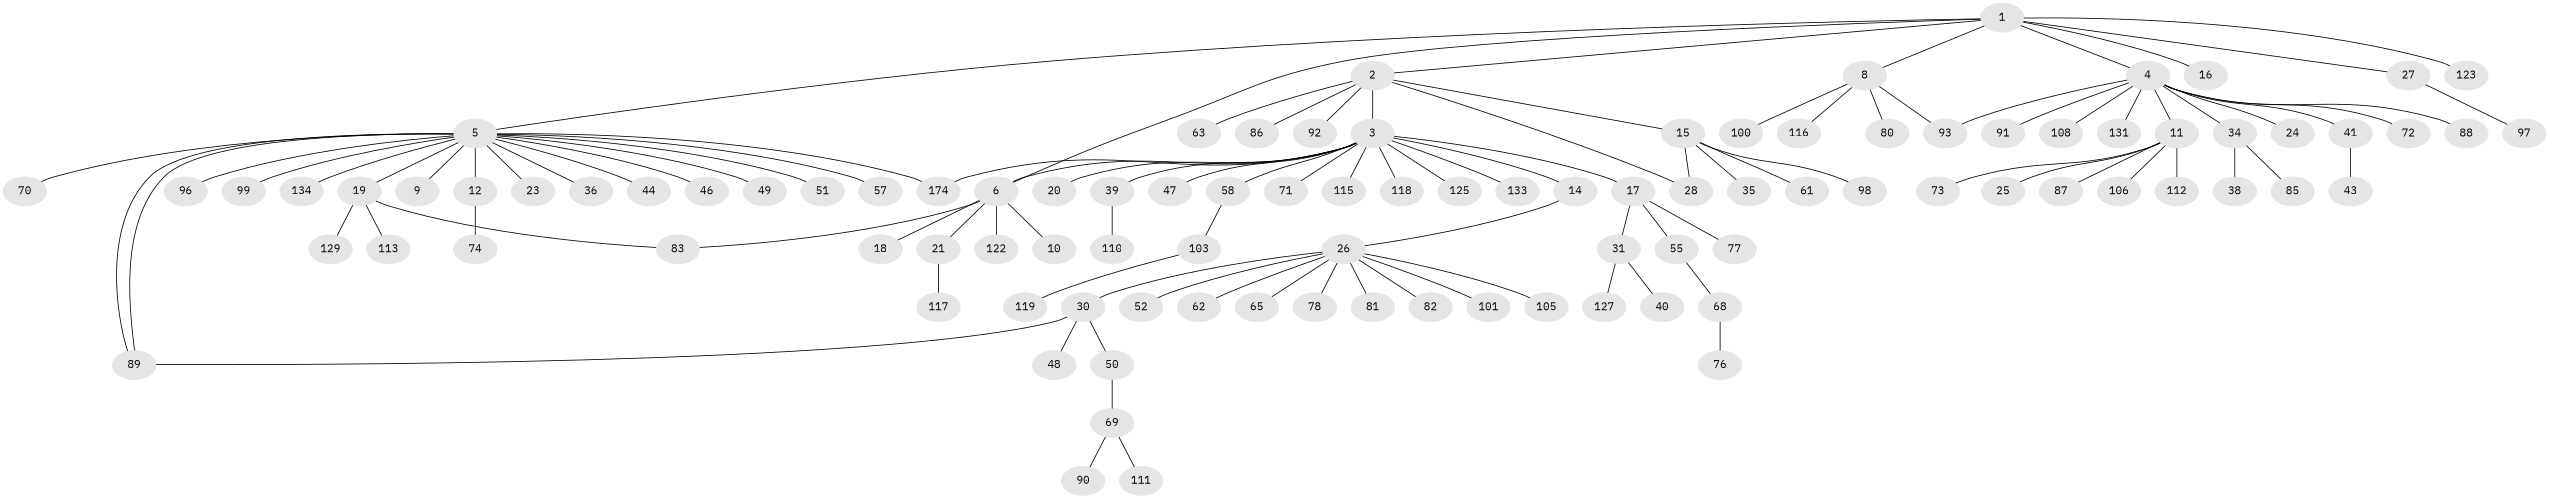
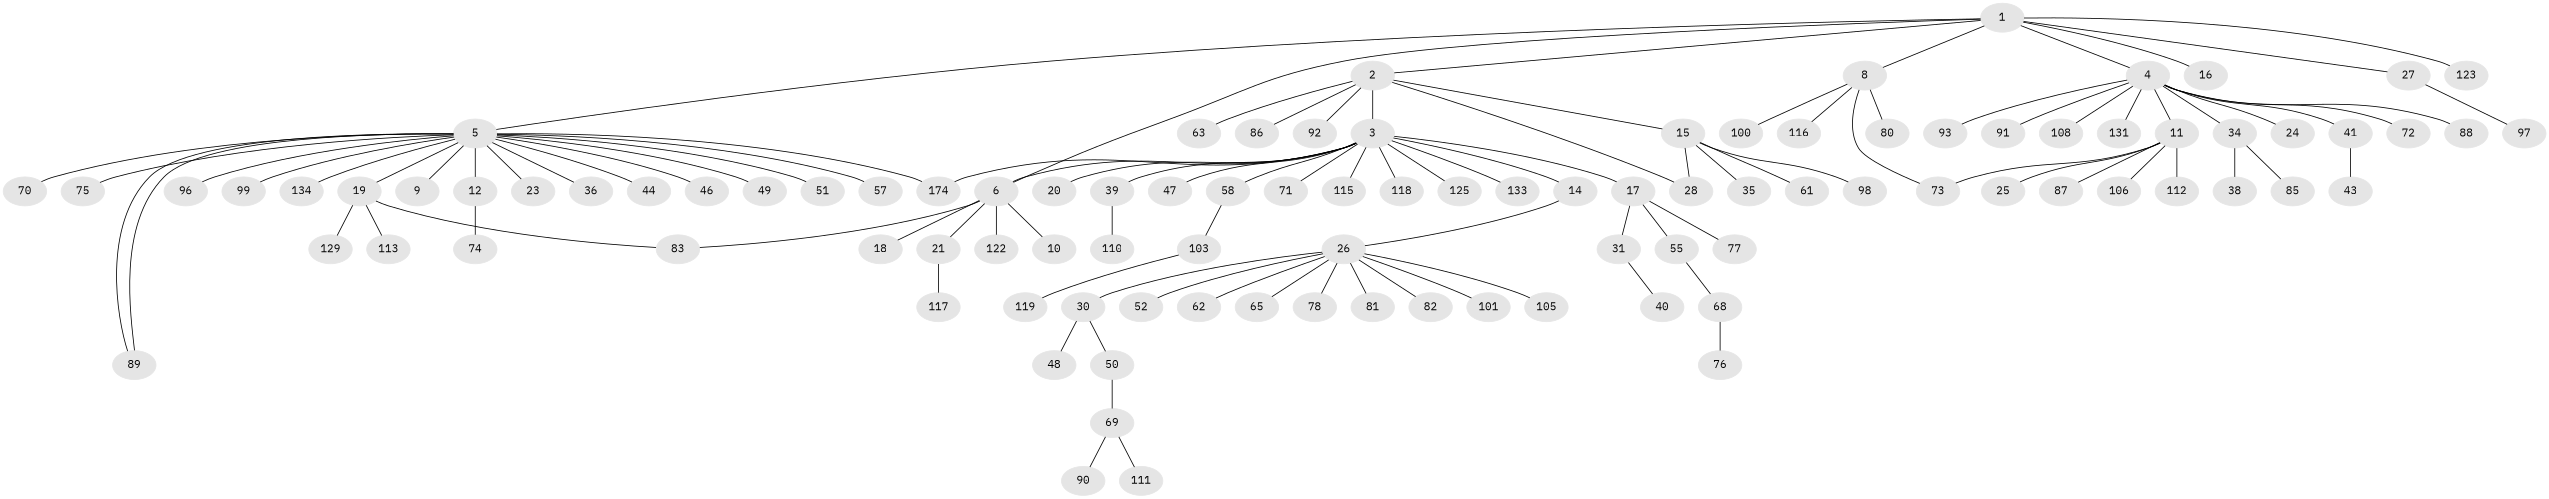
  graph {
    fontname="IBM Plex Mono"
    node [color=gray90 fontname="IBM Plex Mono" style=filled]
    edge [fontname="IBM Plex Mono"]
    1 [super="+13"]
    2
    4 [super="+7"]
    5 [super="+107"]
    6 [super="+33"]
    8 [super="+64"]
    16
    27 [super="+56"]
    123
    3 [super="+136"]
    15 [super="+114"]
    28 [super="+109"]
    63
    86
    92
    11 [super="+45"]
    24 [super="+32"]
    34 [super="+54"]
    41
    72
    88 [super="+130"]
    91
    93
    108 [super="+135"]
    131
    n26 [label=174 super="+132"]
    9
    12
    19 [super="+84"]
    23
    36
    44
    46
    49
    51
    57
    70
+   75
    89 [super="+124"]
    96
    99
    134
    10
    18
    21 [super="+22"]
    83 [super="+126"]
    122
    73
    80 [super="+102"]
    100
    116
    97
    14 [super="+79"]
    17 [super="+37"]
    20
    39 [super="+42"]
    47
    58 [super="+121"]
    71
    115
    118
    125
    133
    35
    61
    98
    26 [super="+29"]
    31
    55
    77
    110
    103
    25
    87
    106
    112
    38
    85
    43
    74
    113
    129
    117
    30 [super="+60"]
    52
    62
    65 [super="+120"]
    78
    81
    82
    101
    105
    40 [super="+94"]
-   127
    68
    48
    50
    69 [super="+95"]
    90
    111
    76
    119
    1 -- 2
    1 -- 4
    1 -- 5
    1 -- 6
    1 -- 8
    1 -- 16
    1 -- 27
    1 -- 123
    2 -- 3
    2 -- 15
    2 -- 28
    2 -- 63
    2 -- 86
    2 -- 92
    4 -- 11
    4 -- 24
    4 -- 34
    4 -- 41
    4 -- 72
    4 -- 88
    4 -- 91
    4 -- 93
    4 -- 108
    4 -- 131
    5 -- n26
    5 -- 9
    5 -- 12
    5 -- 19
    5 -- 23
    5 -- 36
    5 -- 44
    5 -- 46
    5 -- 49
    5 -- 51
    5 -- 57
    5 -- 70
+   5 -- 75
    5 -- 89
    5 -- 89
    5 -- 96
    5 -- 99
    5 -- 134
    6 -- 10
    6 -- 18
    6 -- 21
    6 -- 83
    6 -- 122
-   8 -- 93
+   8 -- 73
    8 -- 80
    8 -- 100
    8 -- 116
    27 -- 97 [weight=2]
    3 -- 6
    3 -- n26
    3 -- 14
    3 -- 17
    3 -- 20
    3 -- 39
    3 -- 47
    3 -- 58
    3 -- 71
    3 -- 115
    3 -- 118
    3 -- 125
    3 -- 133
    15 -- 28
    15 -- 35
    15 -- 61
    15 -- 98
    11 -- 73
    11 -- 25
    11 -- 87
    11 -- 106
    11 -- 112
    34 -- 38
    34 -- 85
    41 -- 43
    12 -- 74
    19 -- 83
    19 -- 113
    19 -- 129
    21 -- 117
    14 -- 26
    17 -- 31
    17 -- 55
    17 -- 77
    39 -- 110
    58 -- 103
    26 -- 30
    26 -- 52
    26 -- 62
    26 -- 65
    26 -- 78
    26 -- 81
    26 -- 82
    26 -- 101
    26 -- 105
    31 -- 40
-   31 -- 127
    55 -- 68
    103 -- 119
-   30 -- 89
    30 -- 48
    30 -- 50
    68 -- 76
    50 -- 69
    69 -- 90
    69 -- 111
  }
